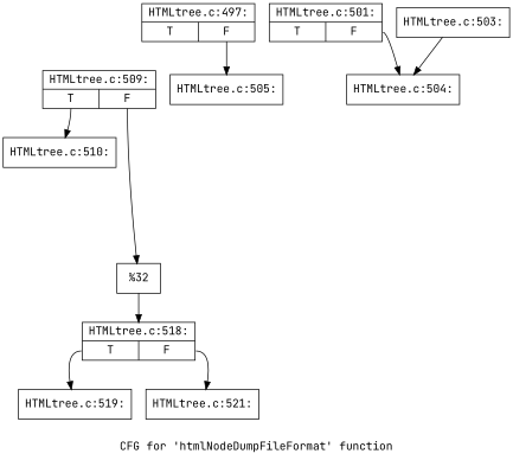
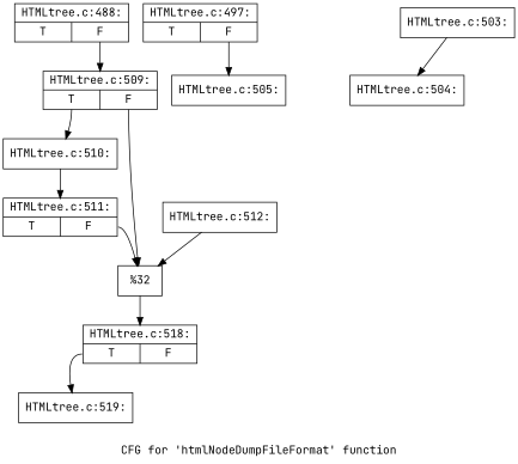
  digraph {
    fontname="JetBrains Mono"
    label="CFG for 'htmlNodeDumpFileFormat' function"
    node [fontname="JetBrains Mono" shape=record]
    edge [fontname="JetBrains Mono" tailport=s1]
+   n1 [label="{HTMLtree.c:488:|{<s0>T|<s1>F}}"]
    n2 [label="{HTMLtree.c:509:|{<s0>T|<s1>F}}"]
    n3 [label="{HTMLtree.c:497:|{<s0>T|<s1>F}}"]
    n4 [label="{HTMLtree.c:505:}"]
    n5 [label="{HTMLtree.c:510:}"]
    n6 [label="{%32}"]
-   n7 [label="{HTMLtree.c:501:|{<s0>T|<s1>F}}"]
    n8 [label="{HTMLtree.c:504:}"]
+   n9 [label="{HTMLtree.c:511:|{<s0>T|<s1>F}}"]
    n10 [label="{HTMLtree.c:503:}"]
    n11 [label="{HTMLtree.c:518:|{<s0>T|<s1>F}}"]
    n12 [label="{HTMLtree.c:519:}"]
-   n13 [label="{HTMLtree.c:521:}"]
+   n14 [label="{HTMLtree.c:512:}"]
+   n1 -> n2
    n2 -> n5 [tailport=s0]
    n2 -> n6
    n3 -> n4
+   n5 -> n9 [tailport=""]
    n6 -> n11 [tailport=""]
-   n7 -> n8
+   n9 -> n6
    n10 -> n8 [tailport=""]
    n11 -> n12 [tailport=s0]
-   n11 -> n13
+   n14 -> n6 [tailport=""]
  }
